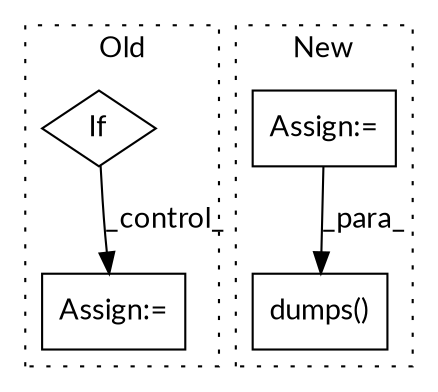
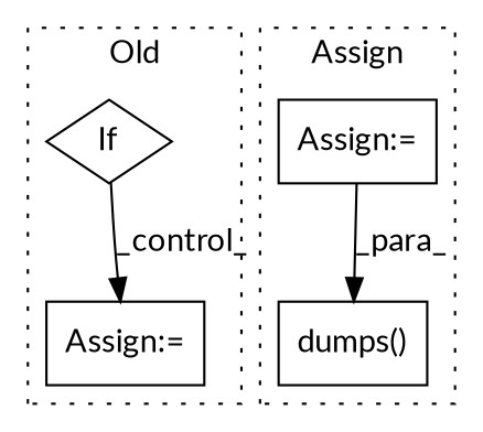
  digraph {
    fontname=Lato
    node [a=68 l=3 shape=box fontname=Lato]
    edge [fontname=Lato]
    n1 [a=96 label=If s=25761 shape=diamond]
    n2 [label="Assign:=" s=26367]
    n3 [a=75 l="11,1" label="dumps()" s="25890,25962"]
    n4 [label="Assign:=" s=25133]
    subgraph cluster_1 {
      label=Old
      style=dotted
      n1
      n2
    }
    subgraph cluster_2 {
-     label=New
+     label=Assign
      style=dotted
      n3
      n4
    }
    n1 -> n2 [label=_control_]
    n4 -> n3 [label=_para_]
  }
